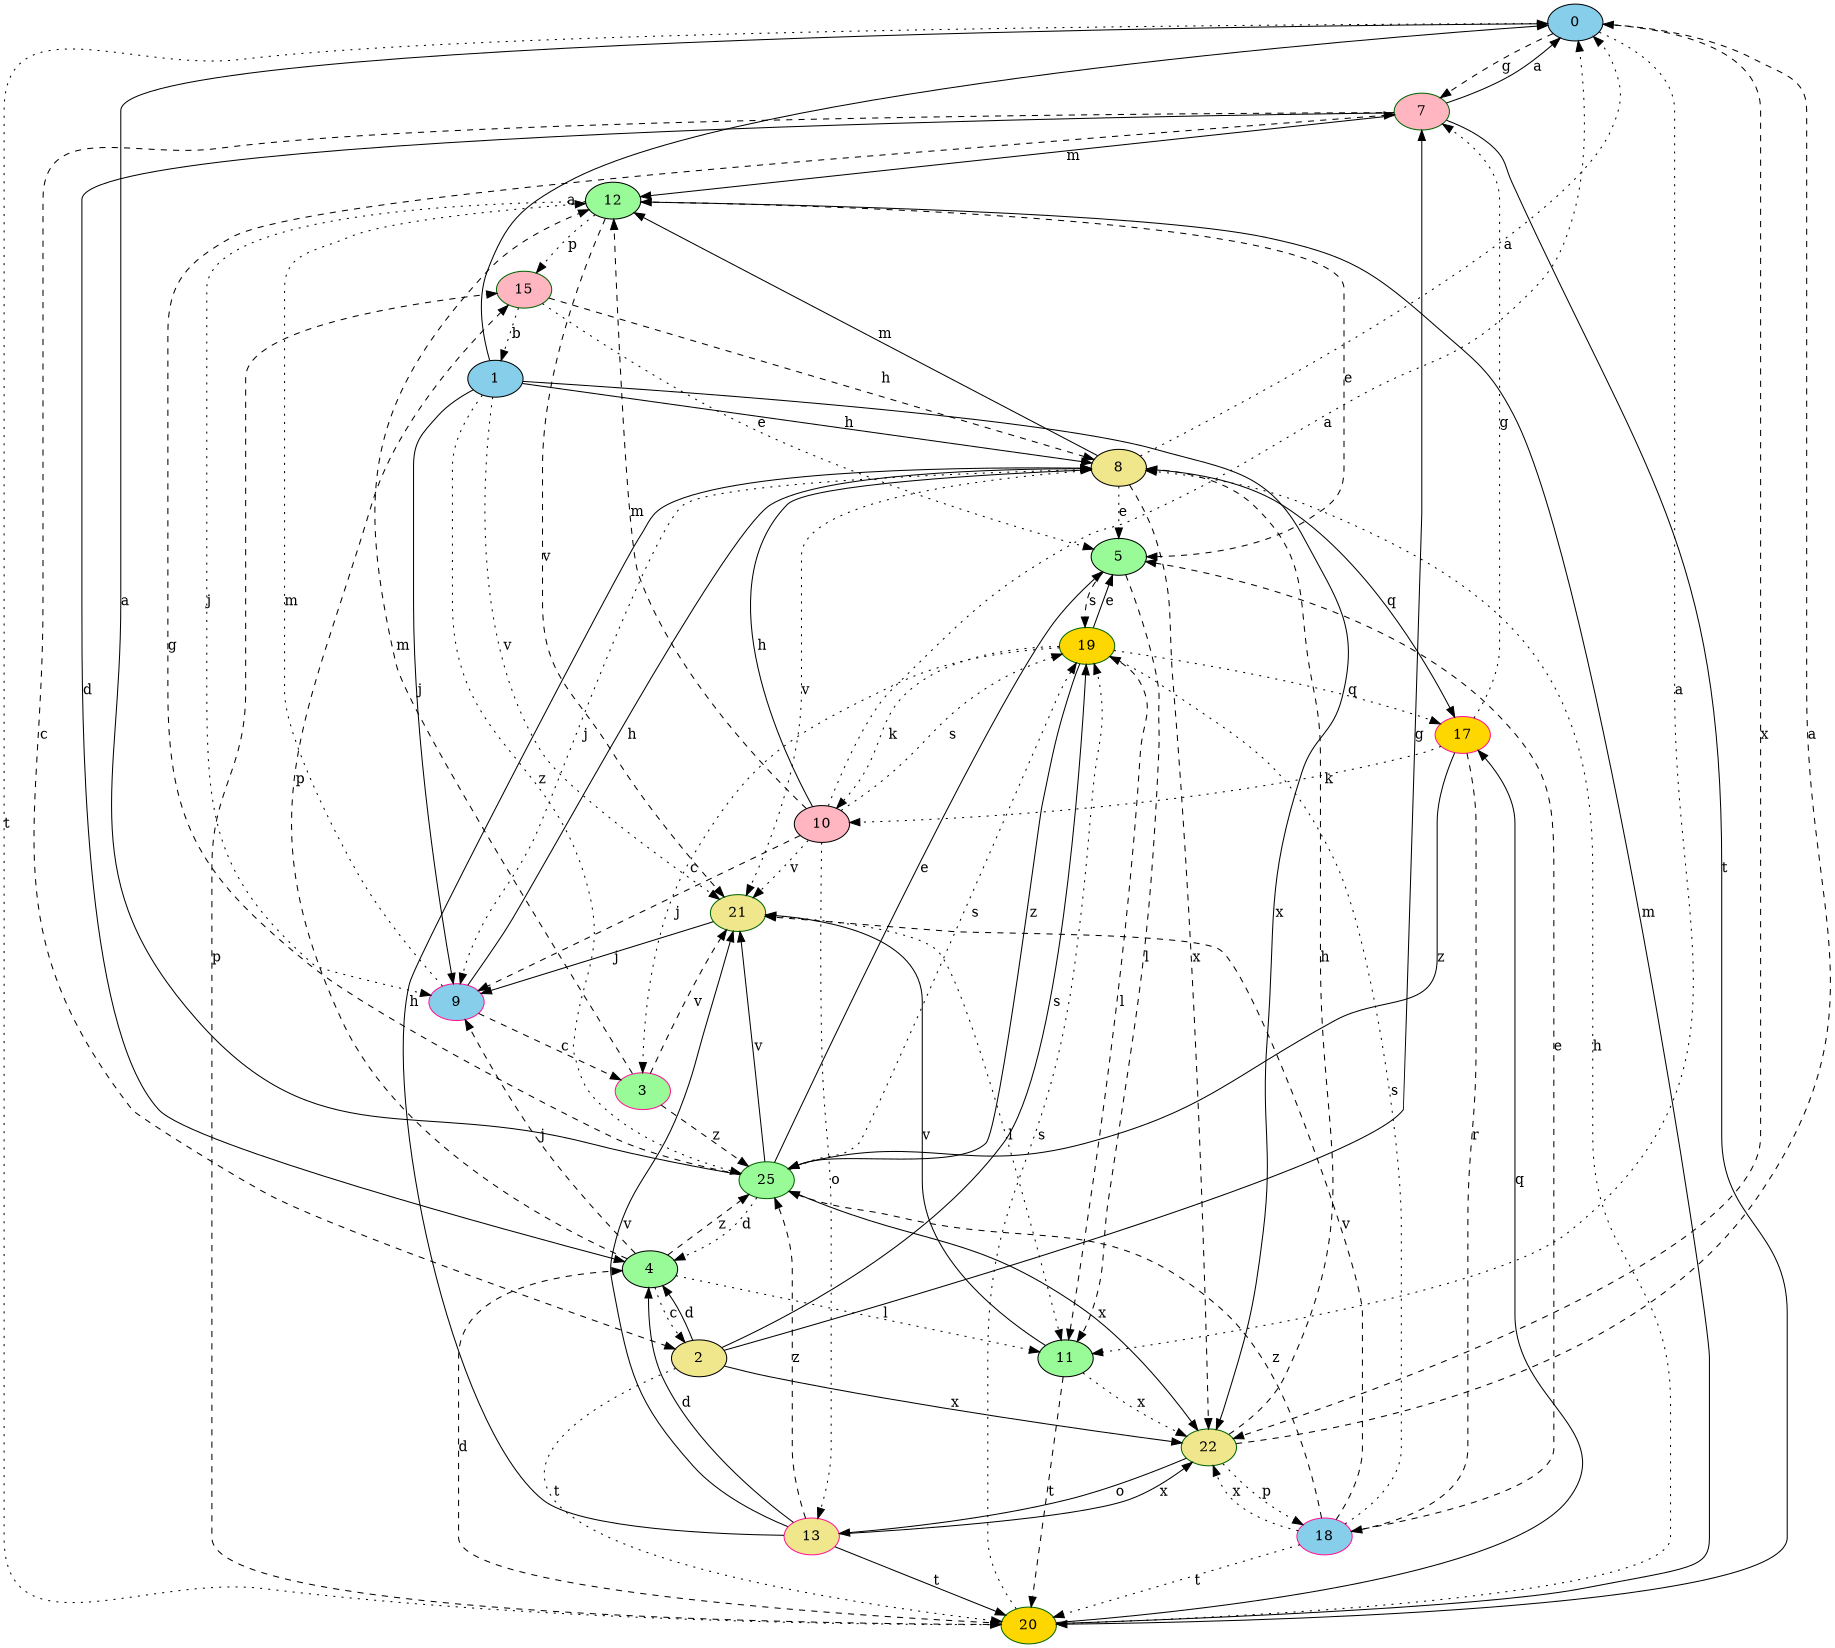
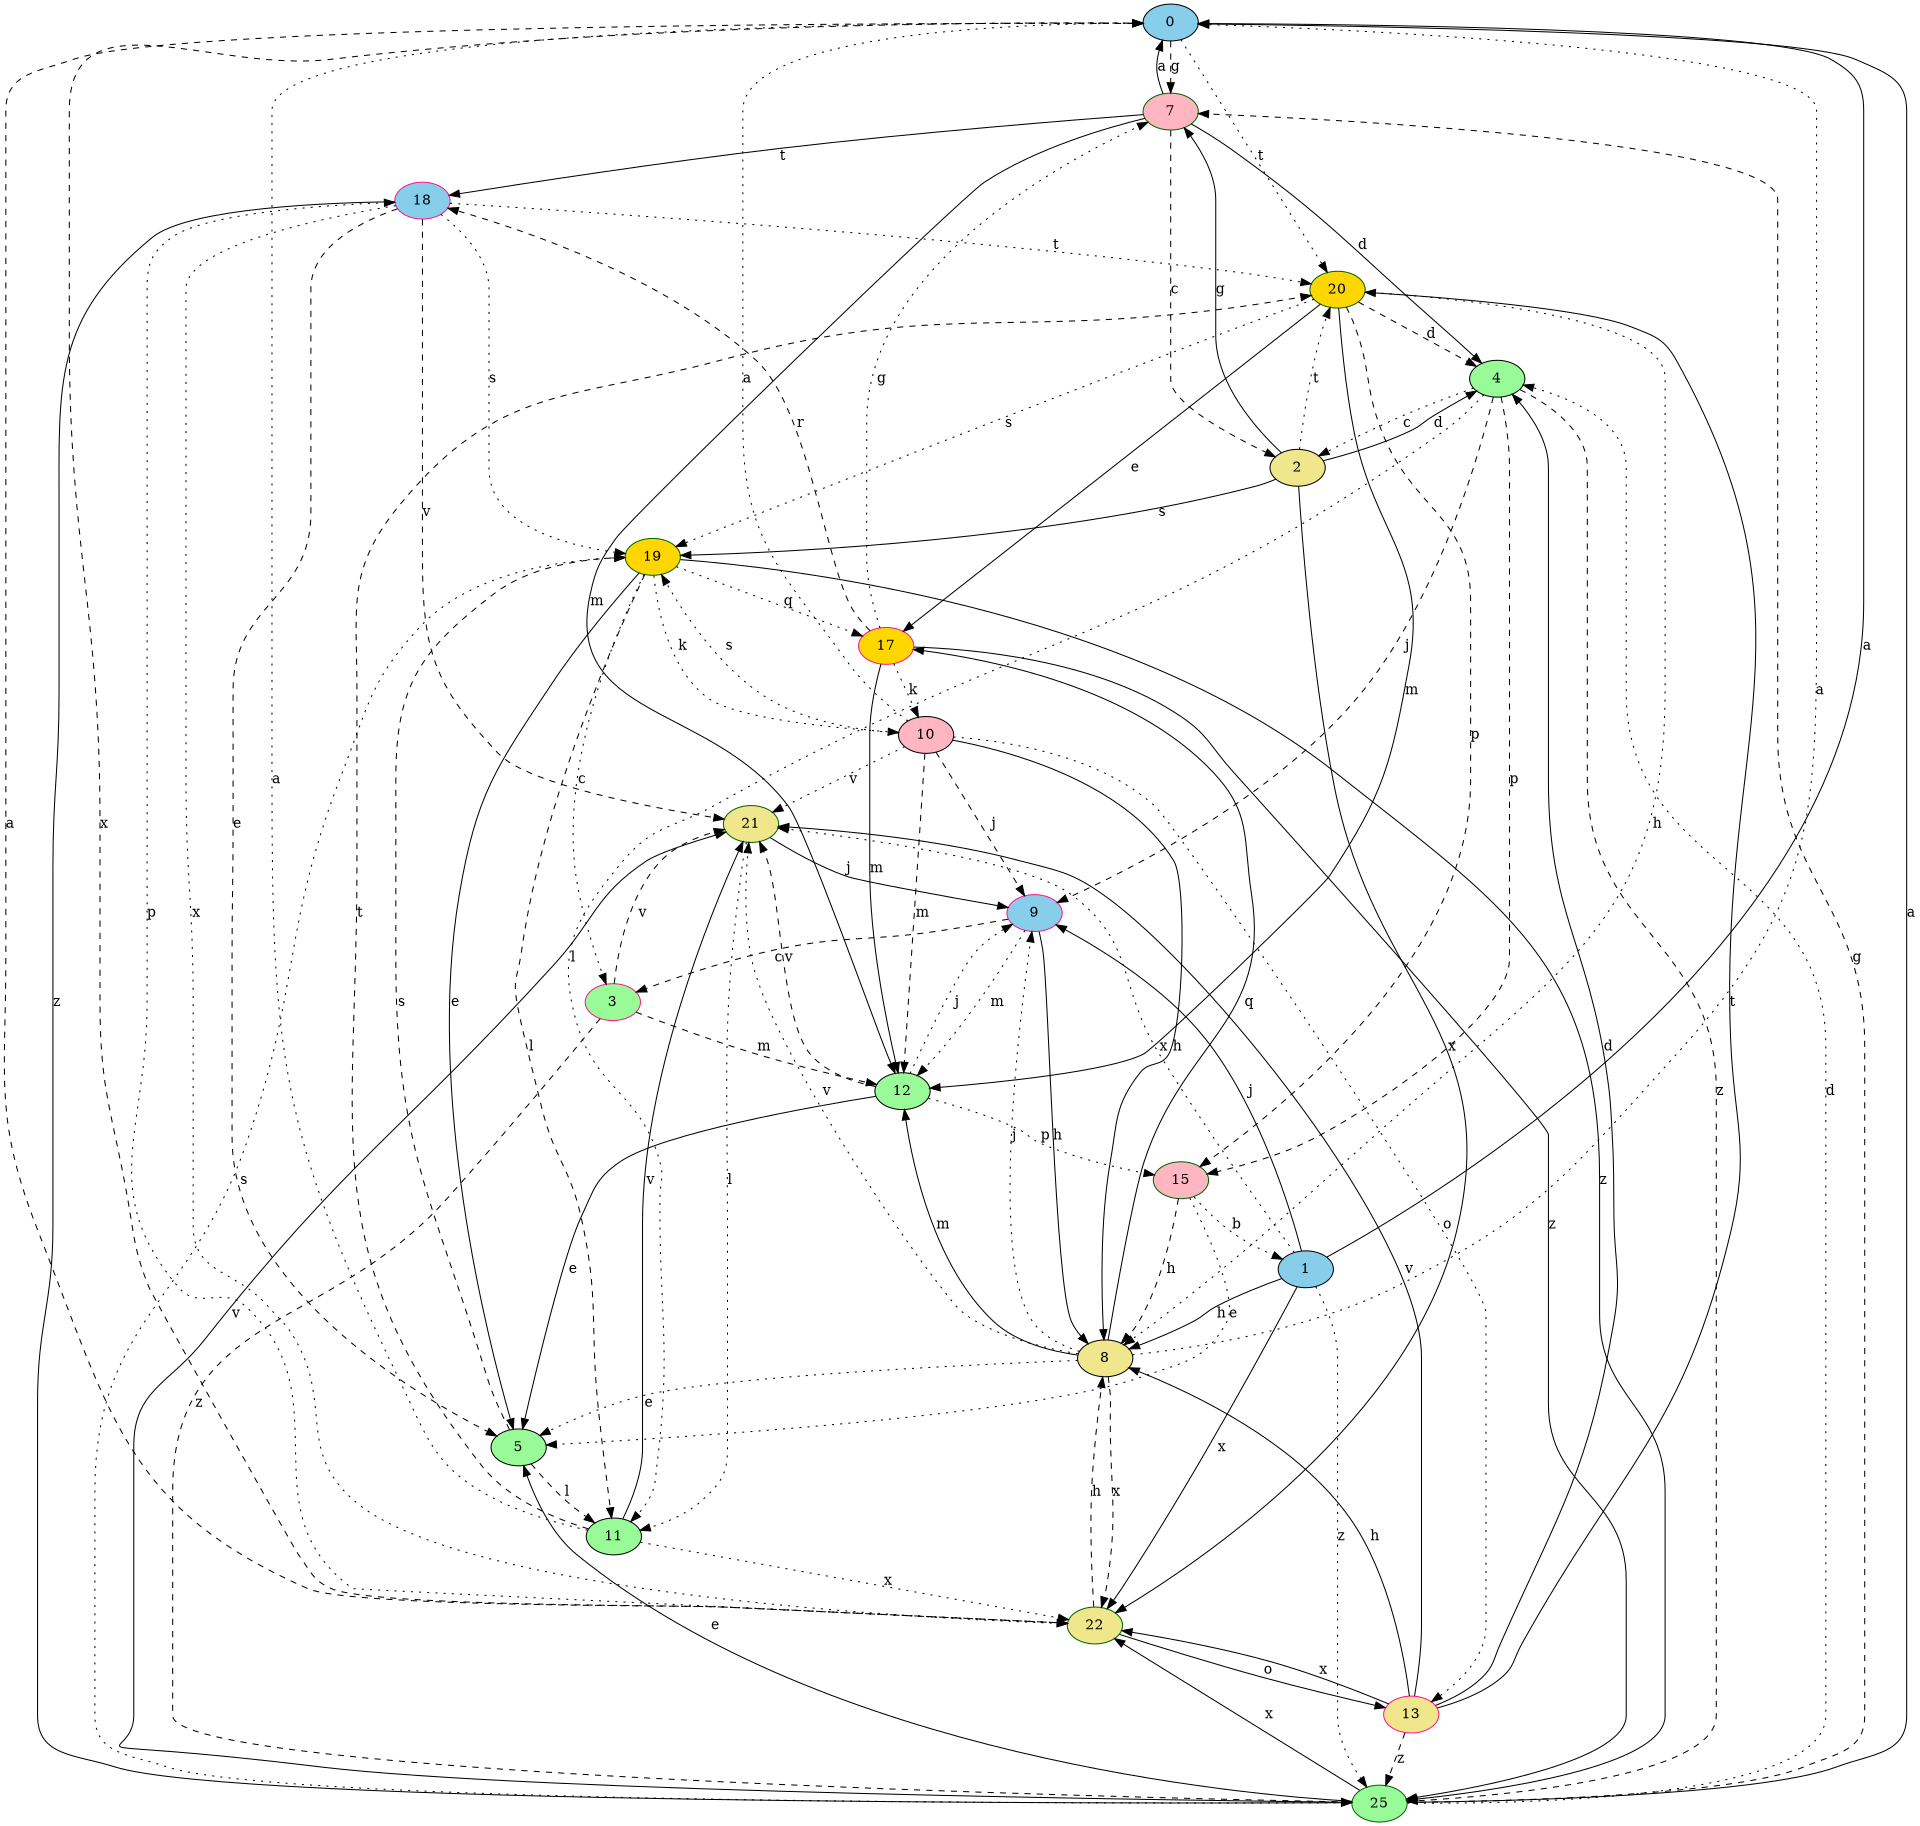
  strict digraph {
    node [color=black fillcolor=palegreen style=filled]
    edge [style=dotted]
    0 [fillcolor=skyblue]
    7 [color=darkgreen fillcolor=lightpink]
    20 [color=darkgreen fillcolor=gold]
    22 [color=darkgreen fillcolor=khaki]
    2 [fillcolor=khaki]
    4
    12
    8 [fillcolor=khaki]
    19 [color=darkgreen fillcolor=gold]
    15 [color=darkgreen fillcolor=lightpink]
    17 [color=deeppink fillcolor=gold]
    13 [color=deeppink fillcolor=khaki]
    18 [color=deeppink fillcolor=skyblue]
    1 [fillcolor=skyblue]
    9 [color=deeppink fillcolor=skyblue]
    21 [color=darkgreen fillcolor=khaki]
    25 [color=darkgreen]
    5
    3 [color=deeppink]
    11
    10 [fillcolor=lightpink]
    0 -> 7 [label=g style=dashed]
    0 -> 20 [label=t]
    0 -> 22 [label=x style=dashed]
    7 -> 0 [label=a style=solid]
-   7 -> 20 [label=t style=solid]
+   7 -> 18 [label=t style=solid]
    7 -> 2 [label=c style=dashed]
    7 -> 4 [label=d style=solid]
    7 -> 12 [label=m style=solid]
    20 -> 4 [label=d style=dashed]
    20 -> 12 [label=m style=solid]
    20 -> 8 [label=h]
    20 -> 19 [label=s]
    20 -> 15 [label=p style=dashed]
-   20 -> 17 [label=q style=solid]
+   20 -> 17 [label=e style=solid]
    22 -> 0 [label=a style=dashed]
    22 -> 8 [label=h style=dashed]
    22 -> 13 [label=o style=solid]
    22 -> 18 [label=p]
    2 -> 7 [label=g style=solid]
    2 -> 20 [label=t]
    2 -> 22 [label=x style=solid]
    2 -> 4 [label=d style=solid]
    2 -> 19 [label=s style=solid]
    4 -> 2 [label=c]
    4 -> 15 [label=p style=dashed]
    4 -> 9 [label=j style=dashed]
    4 -> 25 [label=z style=dashed]
    4 -> 11 [label=l]
    12 -> 15 [label=p]
    12 -> 9 [label=j]
    12 -> 21 [label=v style=dashed]
-   12 -> 5 [label=e style=dashed]
+   12 -> 5 [label=e style=solid]
    8 -> 0 [label=a]
    8 -> 22 [label=x style=dashed]
    8 -> 12 [label=m style=solid]
    8 -> 17 [label=q style=solid]
    8 -> 9 [label=j]
    8 -> 21 [label=v]
    8 -> 5 [label=e]
    19 -> 17 [label=q]
    19 -> 25 [label=z style=solid]
    19 -> 5 [label=e style=solid]
    19 -> 3 [label=c]
    19 -> 11 [label=l style=dashed]
    19 -> 10 [label=k]
    15 -> 8 [label=h style=dashed]
    15 -> 1 [label=b]
    15 -> 5 [label=e]
    17 -> 7 [label=g]
+   17 -> 12 [label=m style=solid]
    17 -> 18 [label=r style=dashed]
    17 -> 25 [label=z style=solid]
    17 -> 10 [label=k]
    13 -> 20 [label=t style=solid]
    13 -> 22 [label=x style=solid]
    13 -> 4 [label=d style=solid]
    13 -> 8 [label=h style=solid]
    13 -> 21 [label=v style=solid]
    13 -> 25 [label=z style=dashed]
    18 -> 20 [label=t]
    18 -> 22 [label=x]
    18 -> 19 [label=s]
    18 -> 21 [label=v style=dashed]
-   18 -> 25 [label=z style=dashed]
+   18 -> 25 [label=z style=solid]
    18 -> 5 [label=e style=dashed]
    1 -> 0 [label=a style=solid]
    1 -> 22 [label=x style=solid]
    1 -> 8 [label=h style=solid]
    1 -> 9 [label=j style=solid]
-   1 -> 21 [label=v]
+   1 -> 21 [label=x]
    1 -> 25 [label=z]
    9 -> 12 [label=m]
    9 -> 8 [label=h style=solid]
    9 -> 3 [label=c style=dashed]
    21 -> 9 [label=j style=solid]
    21 -> 11 [label=l]
    25 -> 0 [label=a style=solid]
    25 -> 7 [label=g style=dashed]
    25 -> 22 [label=x style=solid]
    25 -> 4 [label=d]
    25 -> 19 [label=s]
    25 -> 21 [label=v style=solid]
    25 -> 5 [label=e style=solid]
    5 -> 19 [label=s style=dashed]
    5 -> 11 [label=l style=dashed]
    3 -> 12 [label=m style=dashed]
    3 -> 21 [label=v style=dashed]
    3 -> 25 [label=z style=dashed]
-   0 -> 11 [label=a]
+   11 -> 0 [label=a]
    11 -> 20 [label=t style=dashed]
    11 -> 22 [label=x]
    11 -> 21 [label=v style=solid]
    10 -> 0 [label=a]
    10 -> 12 [label=m style=dashed]
    10 -> 8 [label=h style=solid]
    10 -> 19 [label=s]
    10 -> 13 [label=o]
    10 -> 9 [label=j style=dashed]
    10 -> 21 [label=v]
  }
